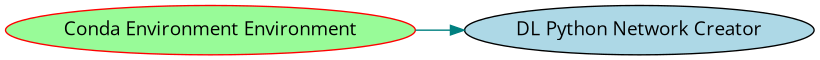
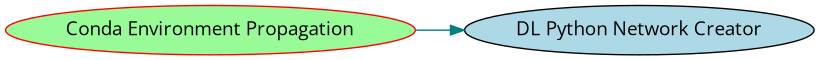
  digraph {
    rankdir=LR
    fontname="Open Sans"
    node [style=filled fontname="Open Sans"]
-   n1 [label="Conda Environment Environment" fillcolor=palegreen color=red]
+   n1 [label="Conda Environment Propagation" fillcolor=palegreen color=red]
    n2 [label="DL Python Network Creator" fillcolor=lightblue color=black]
    n1 -> n2 [color=teal fontname="Open Sans"]
  }
